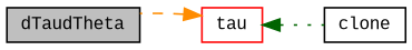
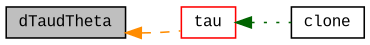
  digraph {
    fontname="Liberation Mono"
    rankdir=LR
    node [color=black fontname="Liberation Mono" fontsize=10 shape=record]
    edge [dir=back fontname="Liberation Mono" fontsize=10 labelfontname=Helvetica labelfontsize=10]
    n1 [fillcolor=grey75 fontcolor=black height=0.2 label=dTaudTheta style=filled width=0.4]
    n2 [color=red height=0.2 label=tau width=0.4]
    n3 [height=0.2 label=clone width=0.4]
-   n2 -> n1 [color=darkorange style=dashed]
+   n1 -> n2 [color=darkorange style=dashed]
    n2 -> n3 [color=darkgreen style=dotted]
  }
